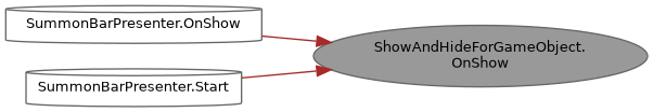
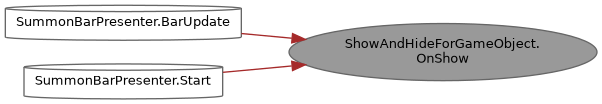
  digraph {
    rankdir=RL
    node [color=grey40 fillcolor=white fontname=Helvetica fontsize=10 shape=cylinder style=filled]
    edge [color=brown dir=back fontname=Helvetica fontsize=10 labelfontname=Helvetica labelfontsize=10 style=solid]
    n1 [color=gray40 fillcolor=grey60 fontcolor=black height=0.2 label="ShowAndHideForGameObject.\lOnShow" shape=ellipse width=0.4]
-   n2 [height=0.2 label="SummonBarPresenter.OnShow" width=0.4]
+   n2 [height=0.2 label="SummonBarPresenter.BarUpdate" width=0.4]
    n3 [height=0.2 label="SummonBarPresenter.Start" width=0.4]
    n1 -> n2
    n1 -> n3
  }
